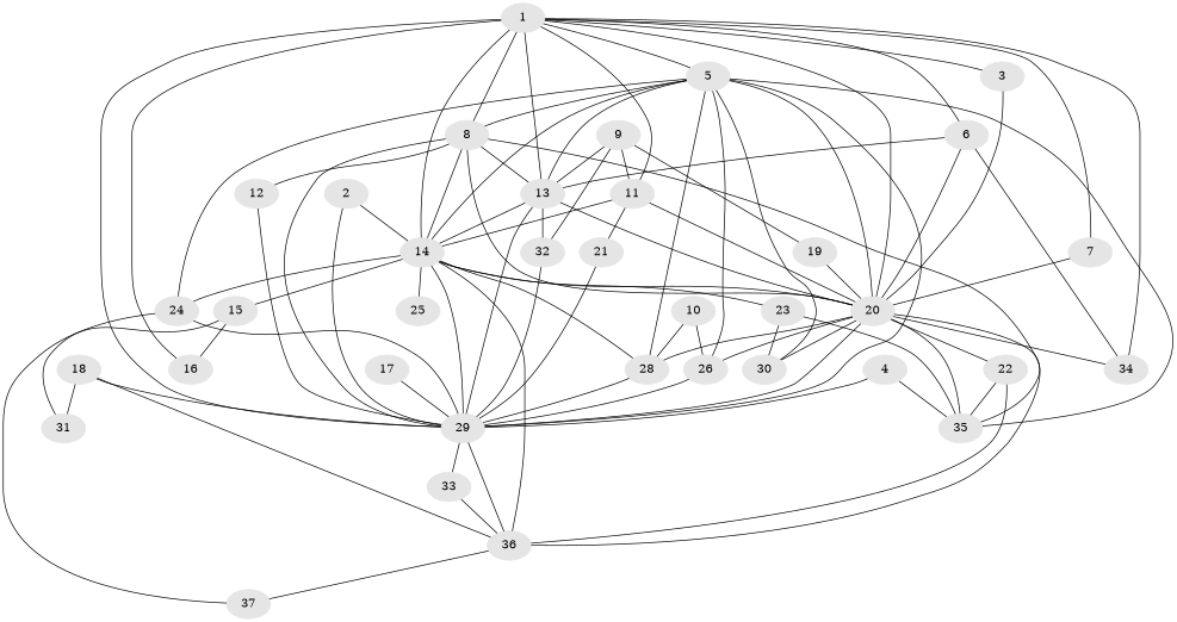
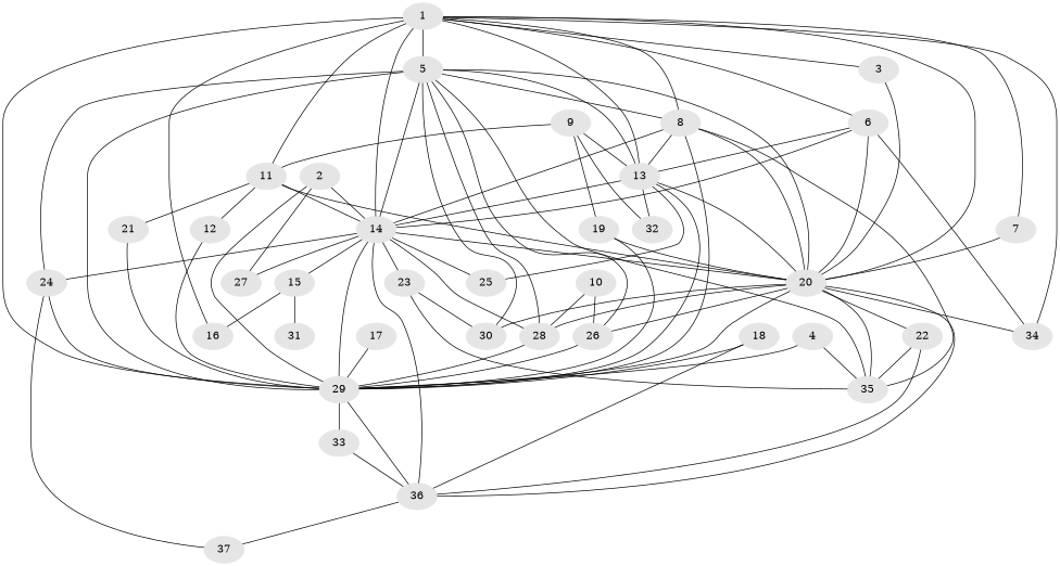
  graph {
    node [color=gray90 style=filled]
    edge [weight=1.0]
    1
    3
    5
    6
    7
    8
    11
    13
    14
    16
    20
    29
    34
    35
    24
    26
    28
    30
    12
    21
    32
    25
+   27
    15
    23
    36
    19
    22
    33
    2
    4
    37
    9
    10
    31
    17
    18
    1 -- 3
    1 -- 5 [weight=2.0]
    1 -- 6
    1 -- 7
    1 -- 8 [weight=2.0]
    1 -- 11
    1 -- 13 [weight=2.0]
    1 -- 14 [weight=7.0]
    1 -- 16
    1 -- 20 [weight=3.0]
    1 -- 29 [weight=2.0]
    1 -- 34
    3 -- 20
    5 -- 8
    5 -- 13
    5 -- 14 [weight=4.0]
    5 -- 20
    5 -- 29 [weight=2.0]
    5 -- 35
    5 -- 24
    5 -- 26
    5 -- 28
    5 -- 30
    6 -- 13
+   6 -- 14
    6 -- 20
    6 -- 34
    7 -- 20 [weight=2.0]
    8 -- 13
    8 -- 14 [weight=3.0]
    8 -- 20 [weight=2.0]
    8 -- 29
    8 -- 35
    11 -- 14
    11 -- 20
-   8 -- 12
+   11 -- 12
    11 -- 21
    13 -- 14 [weight=3.0]
    13 -- 20
    13 -- 29
    13 -- 32
+   13 -- 25
    14 -- 20 [weight=4.0]
    14 -- 29 [weight=4.0]
    14 -- 24
    14 -- 28 [weight=2.0]
    14 -- 25 [weight=2.0]
+   14 -- 27 [weight=2.0]
    14 -- 15 [weight=3.0]
    14 -- 23 [weight=2.0]
    14 -- 36 [weight=2.0]
    20 -- 29
    20 -- 34
    20 -- 35
    20 -- 26
    20 -- 28
    20 -- 30
    20 -- 36
    20 -- 22
    29 -- 36
    29 -- 33 [weight=2.0]
    24 -- 29
    24 -- 37
    26 -- 29
    28 -- 29
    12 -- 29
    21 -- 29
    15 -- 16
    15 -- 31
    23 -- 35
    23 -- 30
    36 -- 37
    19 -- 20
-   32 -- 29
+   19 -- 29
    22 -- 35
    22 -- 36
    33 -- 36
    2 -- 14
    2 -- 29
+   2 -- 27
    4 -- 29
    4 -- 35
    9 -- 11
    9 -- 13
    9 -- 32
    9 -- 19
    10 -- 26
    10 -- 28
    17 -- 29
    18 -- 29 [weight=2.0]
    18 -- 36
-   18 -- 31
  }
